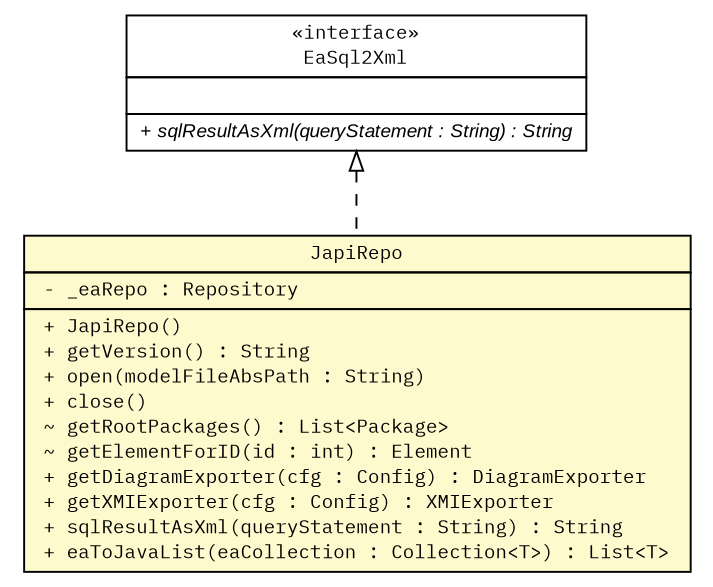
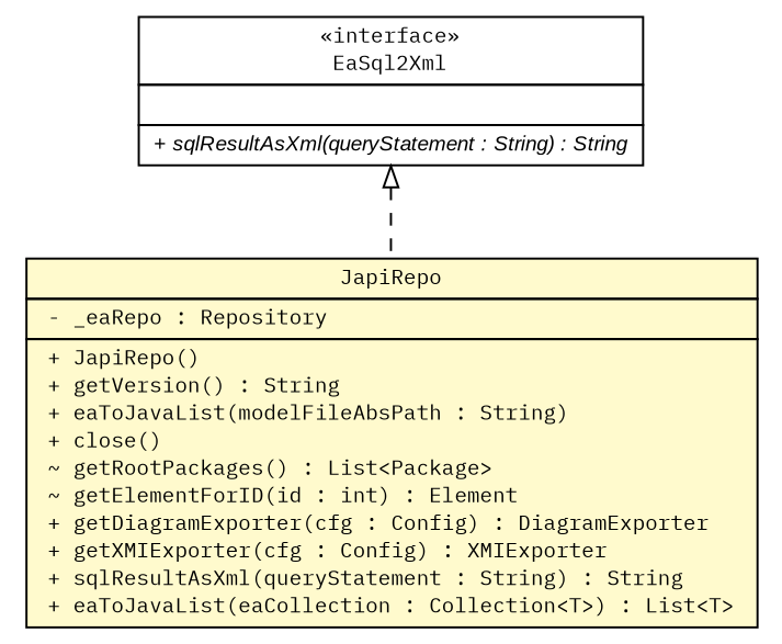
  digraph {
    nodesep=0.25
    ranksep=0.5
    fontname="IBM Plex Mono"
    node [fontcolor=black fontname="IBM Plex Mono" fontsize=10.0 shape=plaintext]
    n1 [label=<<table title="org.tanjakostic.jcleancim.builder.ea.EaSql2Xml" border="0" cellborder="1" cellspacing="0" cellpadding="2" port="p" href="../EaSql2Xml.html"> 		<tr><td><table border="0" cellspacing="0" cellpadding="1"> <tr><td align="center" balign="center"> &#171;interface&#187; </td></tr> <tr><td align="center" balign="center"> EaSql2Xml </td></tr> 		</table></td></tr> 		<tr><td><table border="0" cellspacing="0" cellpadding="1"> <tr><td align="left" balign="left">  </td></tr> 		</table></td></tr> 		<tr><td><table border="0" cellspacing="0" cellpadding="1"> <tr><td align="left" balign="left"><font face="Arial Italic" point-size="10.0"> + sqlResultAsXml(queryStatement : String) : String </font></td></tr> 		</table></td></tr> 		</table>>]
-   n2 [label=<<table title="org.tanjakostic.jcleancim.builder.ea.japi.JapiRepo" border="0" cellborder="1" cellspacing="0" cellpadding="2" port="p" bgcolor="lemonChiffon" href="./JapiRepo.html"> 		<tr><td><table border="0" cellspacing="0" cellpadding="1"> <tr><td align="center" balign="center"> JapiRepo </td></tr> 		</table></td></tr> 		<tr><td><table border="0" cellspacing="0" cellpadding="1"> <tr><td align="left" balign="left"> - _eaRepo : Repository </td></tr> 		</table></td></tr> 		<tr><td><table border="0" cellspacing="0" cellpadding="1"> <tr><td align="left" balign="left"> + JapiRepo() </td></tr> <tr><td align="left" balign="left"> + getVersion() : String </td></tr> <tr><td align="left" balign="left"> + open(modelFileAbsPath : String) </td></tr> <tr><td align="left" balign="left"> + close() </td></tr> <tr><td align="left" balign="left"> ~ getRootPackages() : List&lt;Package&gt; </td></tr> <tr><td align="left" balign="left"> ~ getElementForID(id : int) : Element </td></tr> <tr><td align="left" balign="left"> + getDiagramExporter(cfg : Config) : DiagramExporter </td></tr> <tr><td align="left" balign="left"> + getXMIExporter(cfg : Config) : XMIExporter </td></tr> <tr><td align="left" balign="left"> + sqlResultAsXml(queryStatement : String) : String </td></tr> <tr><td align="left" balign="left"> + eaToJavaList(eaCollection : Collection&lt;T&gt;) : List&lt;T&gt; </td></tr> 		</table></td></tr> 		</table>>]
+   n2 [label=<<table title="org.tanjakostic.jcleancim.builder.ea.japi.JapiRepo" border="0" cellborder="1" cellspacing="0" cellpadding="2" port="p" bgcolor="lemonChiffon" href="./JapiRepo.html"> 		<tr><td><table border="0" cellspacing="0" cellpadding="1"> <tr><td align="center" balign="center"> JapiRepo </td></tr> 		</table></td></tr> 		<tr><td><table border="0" cellspacing="0" cellpadding="1"> <tr><td align="left" balign="left"> - _eaRepo : Repository </td></tr> 		</table></td></tr> 		<tr><td><table border="0" cellspacing="0" cellpadding="1"> <tr><td align="left" balign="left"> + JapiRepo() </td></tr> <tr><td align="left" balign="left"> + getVersion() : String </td></tr> <tr><td align="left" balign="left"> + eaToJavaList(modelFileAbsPath : String) </td></tr> <tr><td align="left" balign="left"> + close() </td></tr> <tr><td align="left" balign="left"> ~ getRootPackages() : List&lt;Package&gt; </td></tr> <tr><td align="left" balign="left"> ~ getElementForID(id : int) : Element </td></tr> <tr><td align="left" balign="left"> + getDiagramExporter(cfg : Config) : DiagramExporter </td></tr> <tr><td align="left" balign="left"> + getXMIExporter(cfg : Config) : XMIExporter </td></tr> <tr><td align="left" balign="left"> + sqlResultAsXml(queryStatement : String) : String </td></tr> <tr><td align="left" balign="left"> + eaToJavaList(eaCollection : Collection&lt;T&gt;) : List&lt;T&gt; </td></tr> 		</table></td></tr> 		</table>>]
    n1 -> n2 [arrowtail=empty dir=back fontname="IBM Plex Mono" fontsize=10 headport=p labelfontname=arial labelfontsize=10 style=dashed tailport=p]
  }
